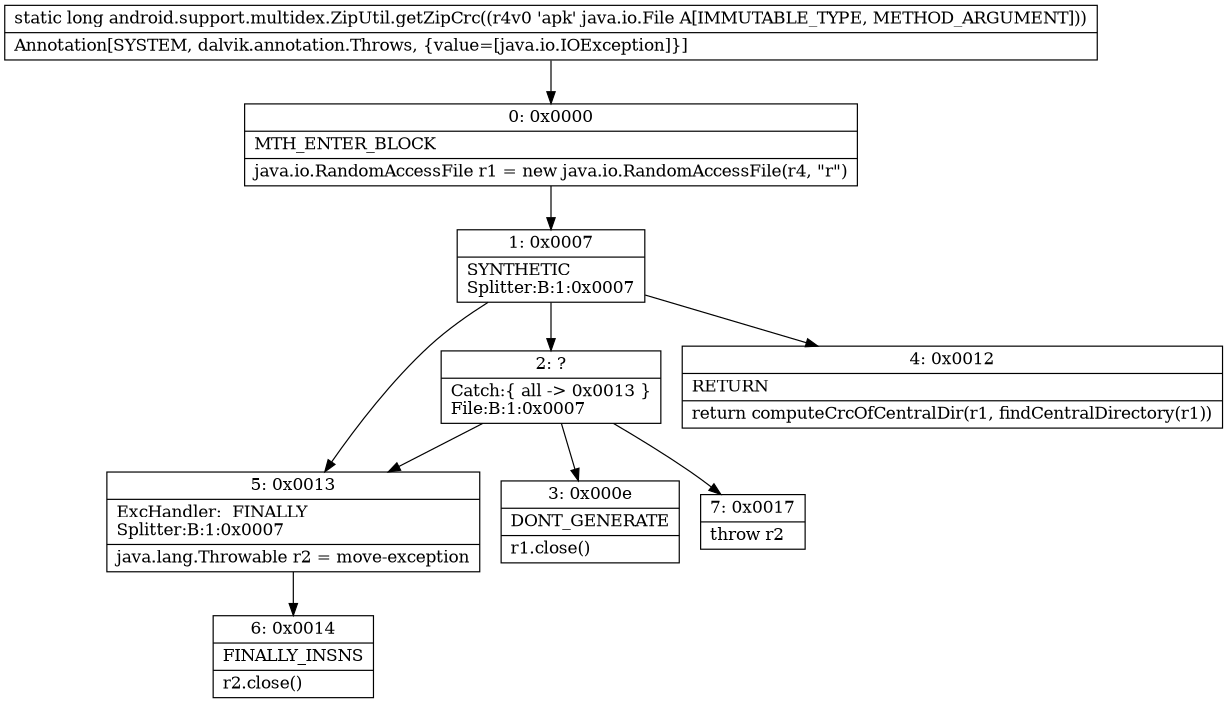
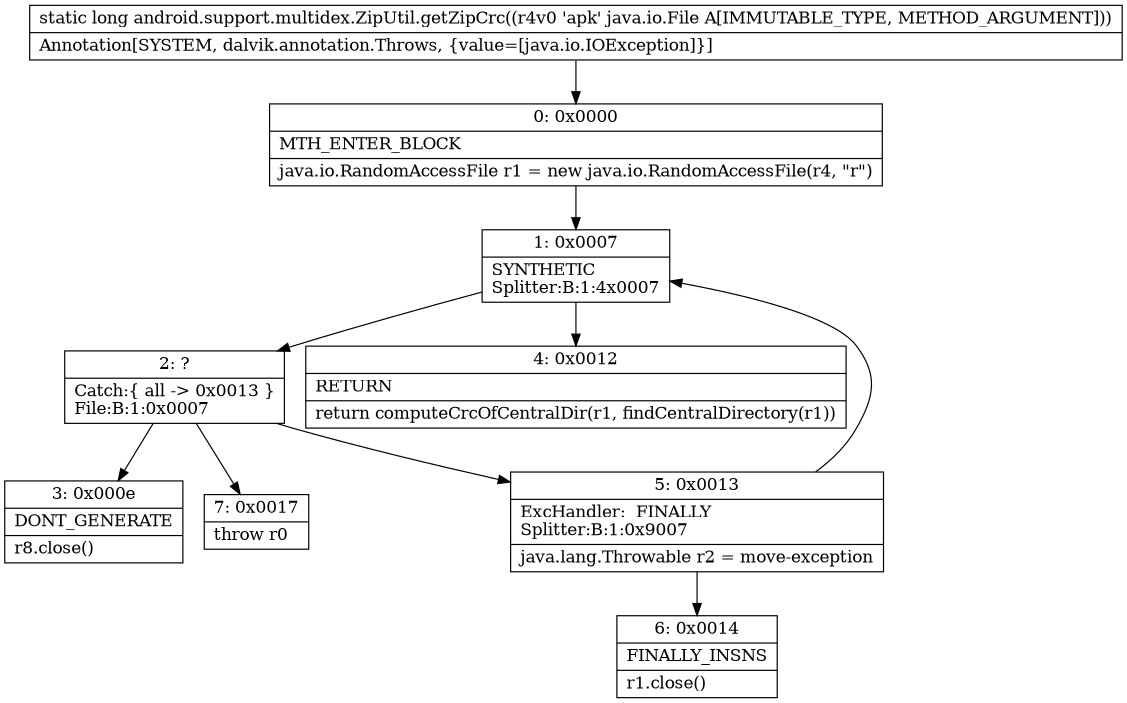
  digraph {
    node [shape=record]
    n1 [label="{0\:\ 0x0000|MTH_ENTER_BLOCK\l|java.io.RandomAccessFile r1 = new java.io.RandomAccessFile(r4, \"r\")\l}"]
-   n2 [label="{1\:\ 0x0007|SYNTHETIC\lSplitter:B:1:0x0007\l}"]
+   n2 [label="{1\:\ 0x0007|SYNTHETIC\lSplitter:B:1:4x0007\l}"]
    n3 [label="{2\:\ ?|Catch:\{ all \-\> 0x0013 \}\lFile:B:1:0x0007\l}"]
-   n4 [label="{5\:\ 0x0013|ExcHandler:  FINALLY\lSplitter:B:1:0x0007\l|java.lang.Throwable r2 = move\-exception\l}"]
+   n4 [label="{5\:\ 0x0013|ExcHandler:  FINALLY\lSplitter:B:1:0x9007\l|java.lang.Throwable r2 = move\-exception\l}"]
    n5 [label="{4\:\ 0x0012|RETURN\l|return computeCrcOfCentralDir(r1, findCentralDirectory(r1))\l}"]
-   n6 [label="{3\:\ 0x000e|DONT_GENERATE\l|r1.close()\l}"]
-   n7 [label="{7\:\ 0x0017|throw r2\l}"]
-   n8 [label="{6\:\ 0x0014|FINALLY_INSNS\l|r2.close()\l}"]
+   n6 [label="{3\:\ 0x000e|DONT_GENERATE\l|r8.close()\l}"]
+   n7 [label="{7\:\ 0x0017|throw r0\l}"]
+   n8 [label="{6\:\ 0x0014|FINALLY_INSNS\l|r1.close()\l}"]
    n9 [label="{static long android.support.multidex.ZipUtil.getZipCrc((r4v0 'apk' java.io.File A[IMMUTABLE_TYPE, METHOD_ARGUMENT]))  | Annotation[SYSTEM, dalvik.annotation.Throws, \{value=[java.io.IOException]\}]\l}"]
    n1 -> n2
    n2 -> n3
-   n2 -> n4
+   n4 -> n2
    n2 -> n5
    n3 -> n4
    n3 -> n6
    n3 -> n7
    n4 -> n8
    n9 -> n1
  }
